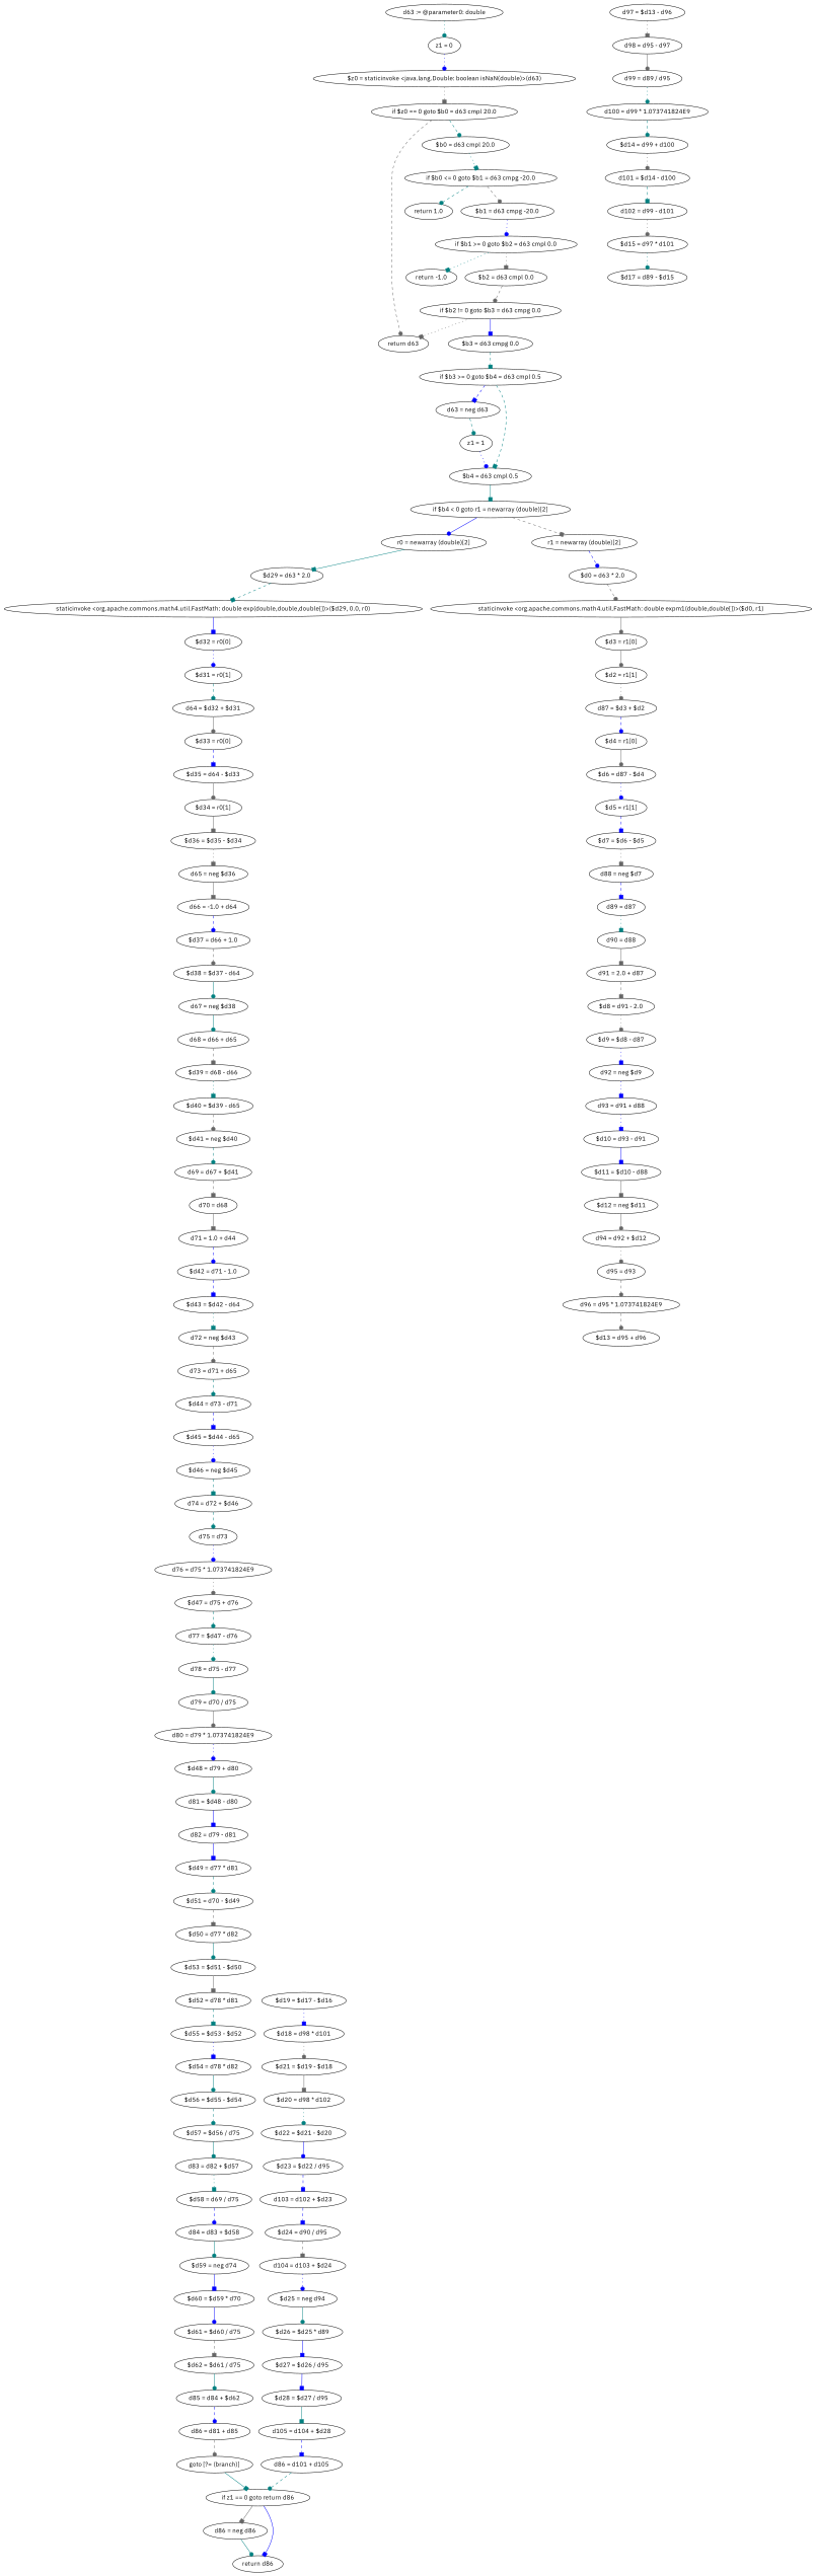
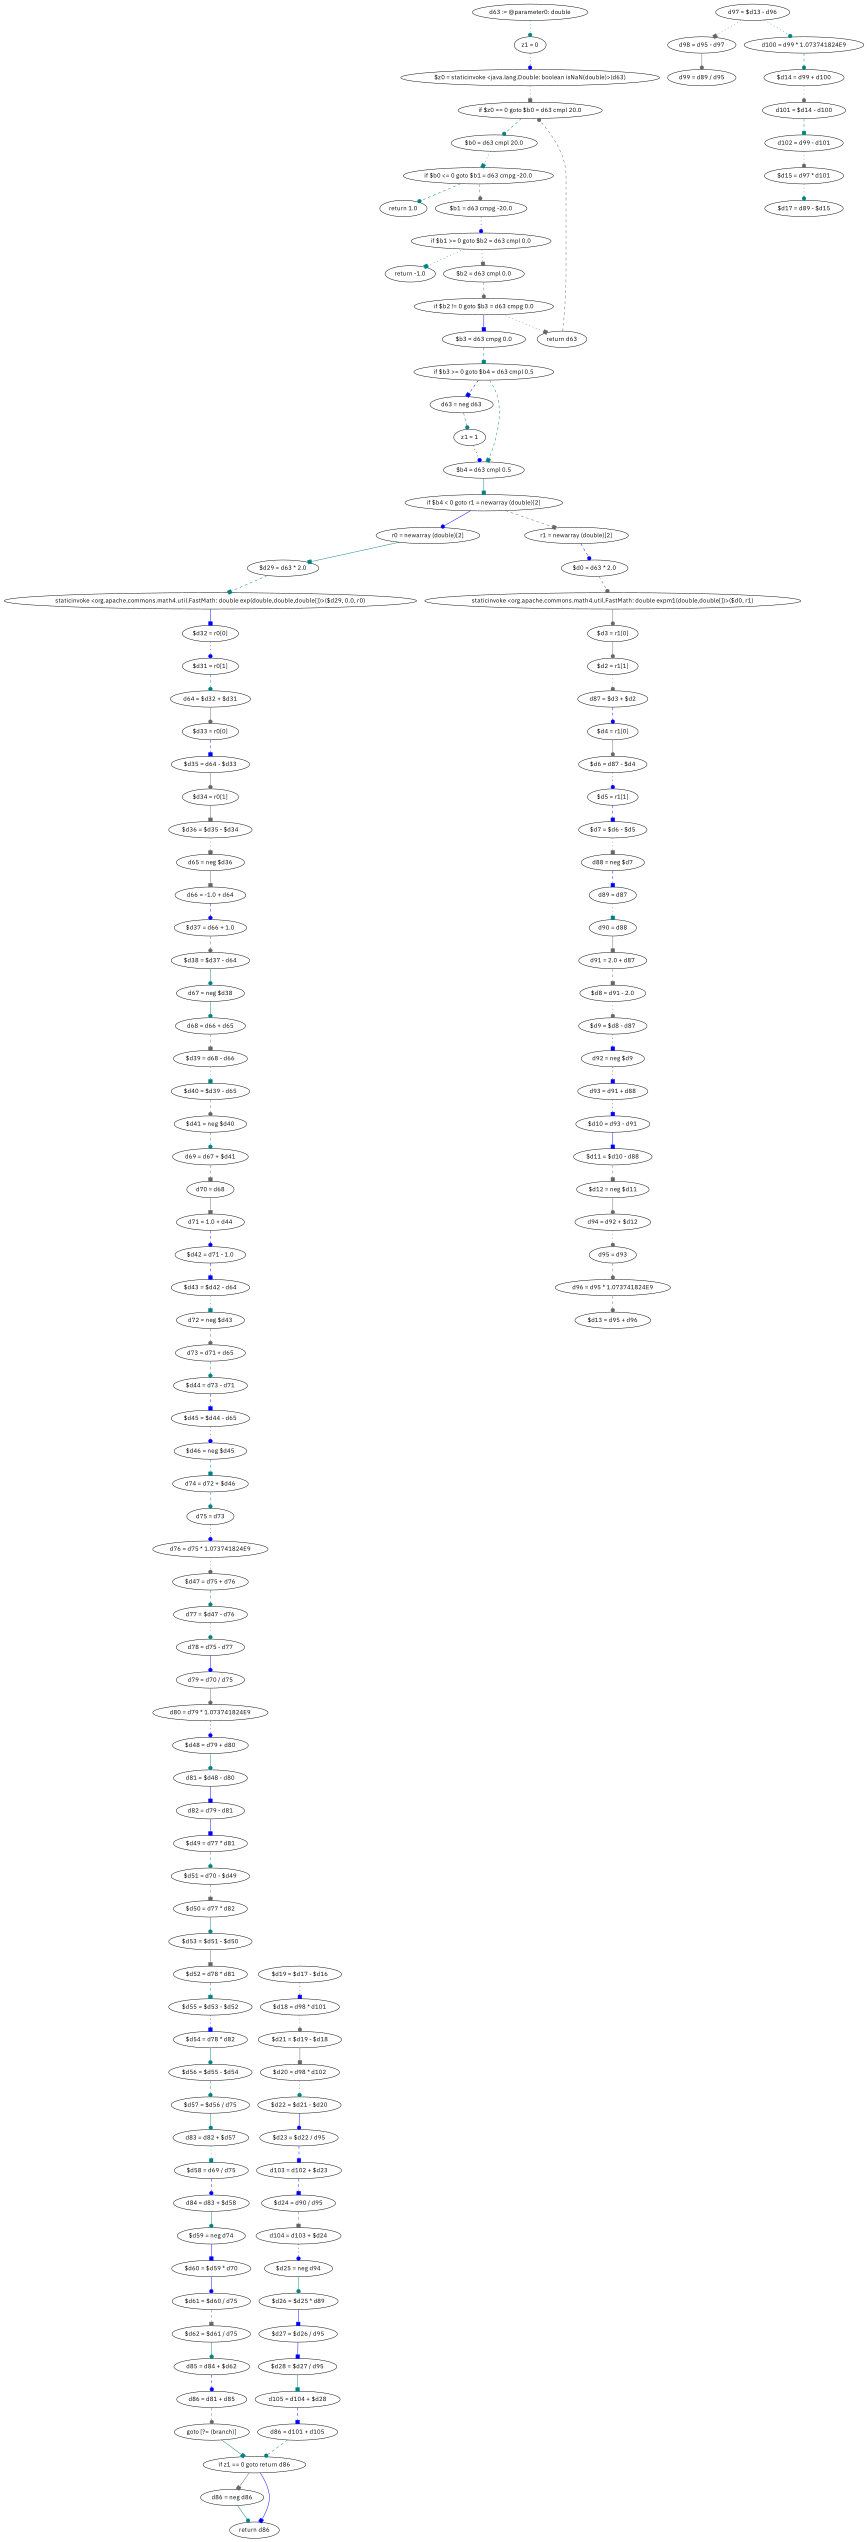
  digraph {
    fontname="IBM Plex Sans"
    node [fontname="IBM Plex Sans"]
    edge [arrowhead=dot color=gray40 fontname="IBM Plex Sans" style=dashed]
    "d63 := @parameter0: double"
    "z1 = 0"
    "$z0 = staticinvoke <java.lang.Double: boolean isNaN(double)>(d63)"
    "if $z0 == 0 goto $b0 = d63 cmpl 20.0"
    "return d63"
    "$b0 = d63 cmpl 20.0"
    "if $b0 <= 0 goto $b1 = d63 cmpg -20.0"
    "return 1.0"
    "$b1 = d63 cmpg -20.0"
    "if $b1 >= 0 goto $b2 = d63 cmpl 0.0"
    "return -1.0"
    "$b2 = d63 cmpl 0.0"
    "if $b2 != 0 goto $b3 = d63 cmpg 0.0"
    "$b3 = d63 cmpg 0.0"
    "if $b3 >= 0 goto $b4 = d63 cmpl 0.5"
    "d63 = neg d63"
    "$b4 = d63 cmpl 0.5"
    "z1 = 1"
    "if $b4 < 0 goto r1 = newarray (double)[2]"
    "r0 = newarray (double)[2]"
    "r1 = newarray (double)[2]"
    "$d29 = d63 * 2.0"
    "$d0 = d63 * 2.0"
    "staticinvoke <org.apache.commons.math4.util.FastMath: double exp(double,double,double[])>($d29, 0.0, r0)"
    "$d32 = r0[0]"
    "$d31 = r0[1]"
    "d64 = $d32 + $d31"
    "$d33 = r0[0]"
    "$d35 = d64 - $d33"
    "$d34 = r0[1]"
    "$d36 = $d35 - $d34"
    "d65 = neg $d36"
    "d66 = -1.0 + d64"
    "$d37 = d66 + 1.0"
    "$d38 = $d37 - d64"
    "d67 = neg $d38"
    "d68 = d66 + d65"
    "$d39 = d68 - d66"
    "$d40 = $d39 - d65"
    "$d41 = neg $d40"
    "d69 = d67 + $d41"
    "d70 = d68"
    n43 [label="d71 = 1.0 + d44"]
    "$d42 = d71 - 1.0"
    "$d43 = $d42 - d64"
    "d72 = neg $d43"
    "d73 = d71 + d65"
    "$d44 = d73 - d71"
    "$d45 = $d44 - d65"
    "$d46 = neg $d45"
    "d74 = d72 + $d46"
    "d75 = d73"
    "d76 = d75 * 1.073741824E9"
    "$d47 = d75 + d76"
    "d77 = $d47 - d76"
    "d78 = d75 - d77"
    "d79 = d70 / d75"
    "d80 = d79 * 1.073741824E9"
    "$d48 = d79 + d80"
    "d81 = $d48 - d80"
    "d82 = d79 - d81"
    "$d49 = d77 * d81"
    "$d51 = d70 - $d49"
    "$d50 = d77 * d82"
    "$d53 = $d51 - $d50"
    "$d52 = d78 * d81"
    "$d55 = $d53 - $d52"
    "$d54 = d78 * d82"
    "$d56 = $d55 - $d54"
    "$d57 = $d56 / d75"
    "d83 = d82 + $d57"
    "$d58 = d69 / d75"
    "d84 = d83 + $d58"
    "$d59 = neg d74"
    "$d60 = $d59 * d70"
    "$d61 = $d60 / d75"
    "$d62 = $d61 / d75"
    "d85 = d84 + $d62"
    "d86 = d81 + d85"
    "goto [?= (branch)]"
    "if z1 == 0 goto return d86"
    "d86 = neg d86"
    "return d86"
    "staticinvoke <org.apache.commons.math4.util.FastMath: double expm1(double,double[])>($d0, r1)"
    "$d3 = r1[0]"
    "$d2 = r1[1]"
    "d87 = $d3 + $d2"
    "$d4 = r1[0]"
    "$d6 = d87 - $d4"
    "$d5 = r1[1]"
    "$d7 = $d6 - $d5"
    "d88 = neg $d7"
    "d89 = d87"
    "d90 = d88"
    "d91 = 2.0 + d87"
    "$d8 = d91 - 2.0"
    "$d9 = $d8 - d87"
    "d92 = neg $d9"
    "d93 = d91 + d88"
    "$d10 = d93 - d91"
    "$d11 = $d10 - d88"
    "$d12 = neg $d11"
    "d94 = d92 + $d12"
    "d95 = d93"
    "d96 = d95 * 1.073741824E9"
    "$d13 = d95 + d96"
    "d97 = $d13 - d96"
    "d98 = d95 - d97"
    "d99 = d89 / d95"
    "d100 = d99 * 1.073741824E9"
    "$d14 = d99 + d100"
    "d101 = $d14 - d100"
    "d102 = d99 - d101"
    "$d15 = d97 * d101"
    "$d17 = d89 - $d15"
    "$d19 = $d17 - $d16"
    "$d18 = d98 * d101"
    "$d21 = $d19 - $d18"
    "$d20 = d98 * d102"
    "$d22 = $d21 - $d20"
    "$d23 = $d22 / d95"
    "d103 = d102 + $d23"
    "$d24 = d90 / d95"
    "d104 = d103 + $d24"
    "$d25 = neg d94"
    "$d26 = $d25 * d89"
    "$d27 = $d26 / d95"
    "$d28 = $d27 / d95"
    "d105 = d104 + $d28"
    "d86 = d101 + d105"
    "d63 := @parameter0: double" -> "z1 = 0" [color=teal style=dotted]
    "z1 = 0" -> "$z0 = staticinvoke <java.lang.Double: boolean isNaN(double)>(d63)" [color=blue style=dotted]
    "$z0 = staticinvoke <java.lang.Double: boolean isNaN(double)>(d63)" -> "if $z0 == 0 goto $b0 = d63 cmpl 20.0" [arrowhead=box style=dotted]
-   "if $z0 == 0 goto $b0 = d63 cmpl 20.0" -> "return d63"
+   "return d63" -> "if $z0 == 0 goto $b0 = d63 cmpl 20.0"
    "if $z0 == 0 goto $b0 = d63 cmpl 20.0" -> "$b0 = d63 cmpl 20.0" [color=teal]
    "$b0 = d63 cmpl 20.0" -> "if $b0 <= 0 goto $b1 = d63 cmpg -20.0" [arrowhead=box color=teal style=dotted]
    "if $b0 <= 0 goto $b1 = d63 cmpg -20.0" -> "return 1.0" [color=teal]
    "if $b0 <= 0 goto $b1 = d63 cmpg -20.0" -> "$b1 = d63 cmpg -20.0"
    "$b1 = d63 cmpg -20.0" -> "if $b1 >= 0 goto $b2 = d63 cmpl 0.0" [color=blue style=dotted]
    "if $b1 >= 0 goto $b2 = d63 cmpl 0.0" -> "return -1.0" [arrowhead=box color=teal style=dotted]
    "if $b1 >= 0 goto $b2 = d63 cmpl 0.0" -> "$b2 = d63 cmpl 0.0" [arrowhead=box style=dotted]
    "$b2 = d63 cmpl 0.0" -> "if $b2 != 0 goto $b3 = d63 cmpg 0.0"
    "if $b2 != 0 goto $b3 = d63 cmpg 0.0" -> "return d63" [arrowhead=box style=dotted]
    "if $b2 != 0 goto $b3 = d63 cmpg 0.0" -> "$b3 = d63 cmpg 0.0" [arrowhead=box color=blue style=solid]
    "$b3 = d63 cmpg 0.0" -> "if $b3 >= 0 goto $b4 = d63 cmpl 0.5" [arrowhead=box color=teal]
    "if $b3 >= 0 goto $b4 = d63 cmpl 0.5" -> "d63 = neg d63" [arrowhead=box color=blue]
    "if $b3 >= 0 goto $b4 = d63 cmpl 0.5" -> "$b4 = d63 cmpl 0.5" [arrowhead=box color=teal]
    "d63 = neg d63" -> "z1 = 1" [color=teal]
    "$b4 = d63 cmpl 0.5" -> "if $b4 < 0 goto r1 = newarray (double)[2]" [arrowhead=box color=teal style=solid]
    "z1 = 1" -> "$b4 = d63 cmpl 0.5" [color=blue style=dotted]
    "if $b4 < 0 goto r1 = newarray (double)[2]" -> "r0 = newarray (double)[2]" [color=blue style=solid]
    "if $b4 < 0 goto r1 = newarray (double)[2]" -> "r1 = newarray (double)[2]" [arrowhead=box]
    "r0 = newarray (double)[2]" -> "$d29 = d63 * 2.0" [arrowhead=box color=teal style=solid]
    "r1 = newarray (double)[2]" -> "$d0 = d63 * 2.0" [color=blue]
    "$d29 = d63 * 2.0" -> "staticinvoke <org.apache.commons.math4.util.FastMath: double exp(double,double,double[])>($d29, 0.0, r0)" [arrowhead=box color=teal]
    "$d0 = d63 * 2.0" -> "staticinvoke <org.apache.commons.math4.util.FastMath: double expm1(double,double[])>($d0, r1)"
    "staticinvoke <org.apache.commons.math4.util.FastMath: double exp(double,double,double[])>($d29, 0.0, r0)" -> "$d32 = r0[0]" [arrowhead=box color=blue style=solid]
    "$d32 = r0[0]" -> "$d31 = r0[1]" [color=blue style=dotted]
    "$d31 = r0[1]" -> "d64 = $d32 + $d31" [color=teal]
    "d64 = $d32 + $d31" -> "$d33 = r0[0]" [style=solid]
    "$d33 = r0[0]" -> "$d35 = d64 - $d33" [arrowhead=box color=blue]
    "$d35 = d64 - $d33" -> "$d34 = r0[1]" [style=solid]
    "$d34 = r0[1]" -> "$d36 = $d35 - $d34" [arrowhead=box style=solid]
    "$d36 = $d35 - $d34" -> "d65 = neg $d36" [arrowhead=box style=dotted]
    "d65 = neg $d36" -> "d66 = -1.0 + d64" [arrowhead=box style=solid]
    "d66 = -1.0 + d64" -> "$d37 = d66 + 1.0" [color=blue]
    "$d37 = d66 + 1.0" -> "$d38 = $d37 - d64"
    "$d38 = $d37 - d64" -> "d67 = neg $d38" [color=teal style=solid]
    "d67 = neg $d38" -> "d68 = d66 + d65" [color=teal style=solid]
    "d68 = d66 + d65" -> "$d39 = d68 - d66" [arrowhead=box]
    "$d39 = d68 - d66" -> "$d40 = $d39 - d65" [arrowhead=box color=teal style=dotted]
    "$d40 = $d39 - d65" -> "$d41 = neg $d40"
    "$d41 = neg $d40" -> "d69 = d67 + $d41" [color=teal]
    "d69 = d67 + $d41" -> "d70 = d68" [arrowhead=box]
    "d70 = d68" -> n43 [arrowhead=box style=solid]
    n43 -> "$d42 = d71 - 1.0" [color=blue]
    "$d42 = d71 - 1.0" -> "$d43 = $d42 - d64" [arrowhead=box color=blue]
    "$d43 = $d42 - d64" -> "d72 = neg $d43" [arrowhead=box color=teal style=dotted]
    "d72 = neg $d43" -> "d73 = d71 + d65"
    "d73 = d71 + d65" -> "$d44 = d73 - d71" [color=teal]
    "$d44 = d73 - d71" -> "$d45 = $d44 - d65" [arrowhead=box color=blue]
    "$d45 = $d44 - d65" -> "$d46 = neg $d45" [color=blue style=dotted]
    "$d46 = neg $d45" -> "d74 = d72 + $d46" [arrowhead=box color=teal]
    "d74 = d72 + $d46" -> "d75 = d73" [color=teal]
    "d75 = d73" -> "d76 = d75 * 1.073741824E9" [color=blue style=dotted]
    "d76 = d75 * 1.073741824E9" -> "$d47 = d75 + d76" [style=dotted]
    "$d47 = d75 + d76" -> "d77 = $d47 - d76" [color=teal]
    "d77 = $d47 - d76" -> "d78 = d75 - d77" [color=teal style=dotted]
-   "d78 = d75 - d77" -> "d79 = d70 / d75" [color=teal style=solid]
+   "d78 = d75 - d77" -> "d79 = d70 / d75" [color=blue style=solid]
    "d79 = d70 / d75" -> "d80 = d79 * 1.073741824E9" [style=solid]
    "d80 = d79 * 1.073741824E9" -> "$d48 = d79 + d80" [color=blue style=dotted]
    "$d48 = d79 + d80" -> "d81 = $d48 - d80" [color=teal style=solid]
    "d81 = $d48 - d80" -> "d82 = d79 - d81" [arrowhead=box color=blue style=solid]
    "d82 = d79 - d81" -> "$d49 = d77 * d81" [arrowhead=box color=blue style=solid]
    "$d49 = d77 * d81" -> "$d51 = d70 - $d49" [color=teal]
    "$d51 = d70 - $d49" -> "$d50 = d77 * d82" [arrowhead=box]
    "$d50 = d77 * d82" -> "$d53 = $d51 - $d50" [color=teal style=solid]
    "$d53 = $d51 - $d50" -> "$d52 = d78 * d81" [arrowhead=box style=solid]
    "$d52 = d78 * d81" -> "$d55 = $d53 - $d52" [arrowhead=box color=teal]
    "$d55 = $d53 - $d52" -> "$d54 = d78 * d82" [arrowhead=box color=blue style=dotted]
    "$d54 = d78 * d82" -> "$d56 = $d55 - $d54" [color=teal style=solid]
    "$d56 = $d55 - $d54" -> "$d57 = $d56 / d75" [color=teal]
    "$d57 = $d56 / d75" -> "d83 = d82 + $d57" [color=teal style=solid]
    "d83 = d82 + $d57" -> "$d58 = d69 / d75" [arrowhead=box color=teal style=dotted]
    "$d58 = d69 / d75" -> "d84 = d83 + $d58" [color=blue]
    "d84 = d83 + $d58" -> "$d59 = neg d74" [color=teal style=solid]
    "$d59 = neg d74" -> "$d60 = $d59 * d70" [arrowhead=box color=blue style=solid]
    "$d60 = $d59 * d70" -> "$d61 = $d60 / d75" [color=blue style=solid]
    "$d61 = $d60 / d75" -> "$d62 = $d61 / d75" [arrowhead=box]
    "$d62 = $d61 / d75" -> "d85 = d84 + $d62" [color=teal style=solid]
    "d85 = d84 + $d62" -> "d86 = d81 + d85" [color=blue]
    "d86 = d81 + d85" -> "goto [?= (branch)]"
    "goto [?= (branch)]" -> "if z1 == 0 goto return d86" [arrowhead=box color=teal style=solid]
    "if z1 == 0 goto return d86" -> "d86 = neg d86" [arrowhead=box style=solid]
    "if z1 == 0 goto return d86" -> "return d86" [arrowhead=box color=blue style=solid]
    "d86 = neg d86" -> "return d86" [color=teal style=solid]
    "staticinvoke <org.apache.commons.math4.util.FastMath: double expm1(double,double[])>($d0, r1)" -> "$d3 = r1[0]" [style=solid]
    "$d3 = r1[0]" -> "$d2 = r1[1]" [style=solid]
    "$d2 = r1[1]" -> "d87 = $d3 + $d2" [style=dotted]
    "d87 = $d3 + $d2" -> "$d4 = r1[0]" [color=blue]
    "$d4 = r1[0]" -> "$d6 = d87 - $d4" [style=solid]
    "$d6 = d87 - $d4" -> "$d5 = r1[1]" [color=blue style=dotted]
    "$d5 = r1[1]" -> "$d7 = $d6 - $d5" [arrowhead=box color=blue]
    "$d7 = $d6 - $d5" -> "d88 = neg $d7" [arrowhead=box style=dotted]
    "d88 = neg $d7" -> "d89 = d87" [arrowhead=box color=blue]
    "d89 = d87" -> "d90 = d88" [arrowhead=box color=teal style=dotted]
    "d90 = d88" -> "d91 = 2.0 + d87" [arrowhead=box style=solid]
    "d91 = 2.0 + d87" -> "$d8 = d91 - 2.0" [arrowhead=box]
    "$d8 = d91 - 2.0" -> "$d9 = $d8 - d87" [style=dotted]
    "$d9 = $d8 - d87" -> "d92 = neg $d9" [arrowhead=box color=blue style=dotted]
    "d92 = neg $d9" -> "d93 = d91 + d88" [arrowhead=box color=blue style=dotted]
    "d93 = d91 + d88" -> "$d10 = d93 - d91" [arrowhead=box color=blue style=dotted]
    "$d10 = d93 - d91" -> "$d11 = $d10 - d88" [arrowhead=box color=blue style=solid]
-   "$d11 = $d10 - d88" -> "$d12 = neg $d11" [arrowhead=box style=solid]
+   "$d11 = $d10 - d88" -> "$d12 = neg $d11" [arrowhead=box]
    "$d12 = neg $d11" -> "d94 = d92 + $d12" [style=solid]
    "d94 = d92 + $d12" -> "d95 = d93" [style=dotted]
    "d95 = d93" -> "d96 = d95 * 1.073741824E9"
    "d96 = d95 * 1.073741824E9" -> "$d13 = d95 + d96"
    "d97 = $d13 - d96" -> "d98 = d95 - d97" [arrowhead=box style=dotted]
    "d98 = d95 - d97" -> "d99 = d89 / d95" [style=solid]
-   "d99 = d89 / d95" -> "d100 = d99 * 1.073741824E9" [color=teal style=dotted]
+   "d97 = $d13 - d96" -> "d100 = d99 * 1.073741824E9" [color=teal style=dotted]
    "d100 = d99 * 1.073741824E9" -> "$d14 = d99 + d100" [color=teal]
    "$d14 = d99 + d100" -> "d101 = $d14 - d100" [style=dotted]
    "d101 = $d14 - d100" -> "d102 = d99 - d101" [arrowhead=box color=teal]
    "d102 = d99 - d101" -> "$d15 = d97 * d101" [style=dotted]
    "$d15 = d97 * d101" -> "$d17 = d89 - $d15" [color=teal style=dotted]
    "$d19 = $d17 - $d16" -> "$d18 = d98 * d101" [arrowhead=box color=blue style=dotted]
    "$d18 = d98 * d101" -> "$d21 = $d19 - $d18" [style=dotted]
    "$d21 = $d19 - $d18" -> "$d20 = d98 * d102" [arrowhead=box style=solid]
    "$d20 = d98 * d102" -> "$d22 = $d21 - $d20" [color=teal style=dotted]
    "$d22 = $d21 - $d20" -> "$d23 = $d22 / d95" [color=blue style=solid]
    "$d23 = $d22 / d95" -> "d103 = d102 + $d23" [arrowhead=box color=blue]
    "d103 = d102 + $d23" -> "$d24 = d90 / d95" [arrowhead=box color=blue]
    "$d24 = d90 / d95" -> "d104 = d103 + $d24" [arrowhead=box]
    "d104 = d103 + $d24" -> "$d25 = neg d94" [color=blue style=dotted]
    "$d25 = neg d94" -> "$d26 = $d25 * d89" [color=teal style=solid]
    "$d26 = $d25 * d89" -> "$d27 = $d26 / d95" [arrowhead=box color=blue style=solid]
    "$d27 = $d26 / d95" -> "$d28 = $d27 / d95" [arrowhead=box color=blue style=solid]
    "$d28 = $d27 / d95" -> "d105 = d104 + $d28" [arrowhead=box color=teal style=solid]
    "d105 = d104 + $d28" -> "d86 = d101 + d105" [arrowhead=box color=blue]
    "d86 = d101 + d105" -> "if z1 == 0 goto return d86" [color=teal]
  }
